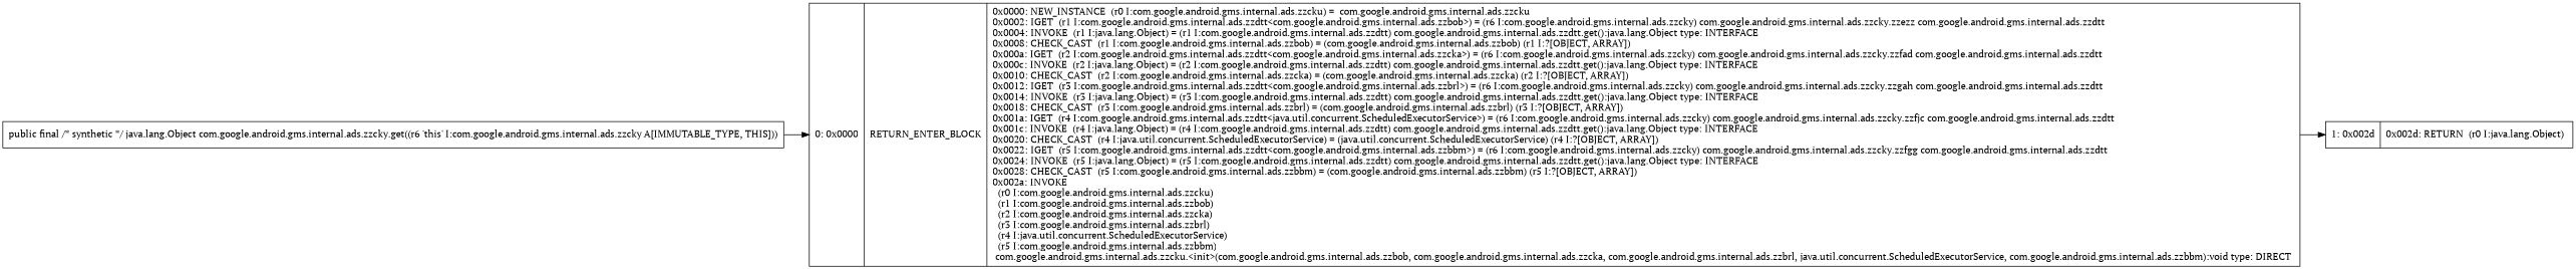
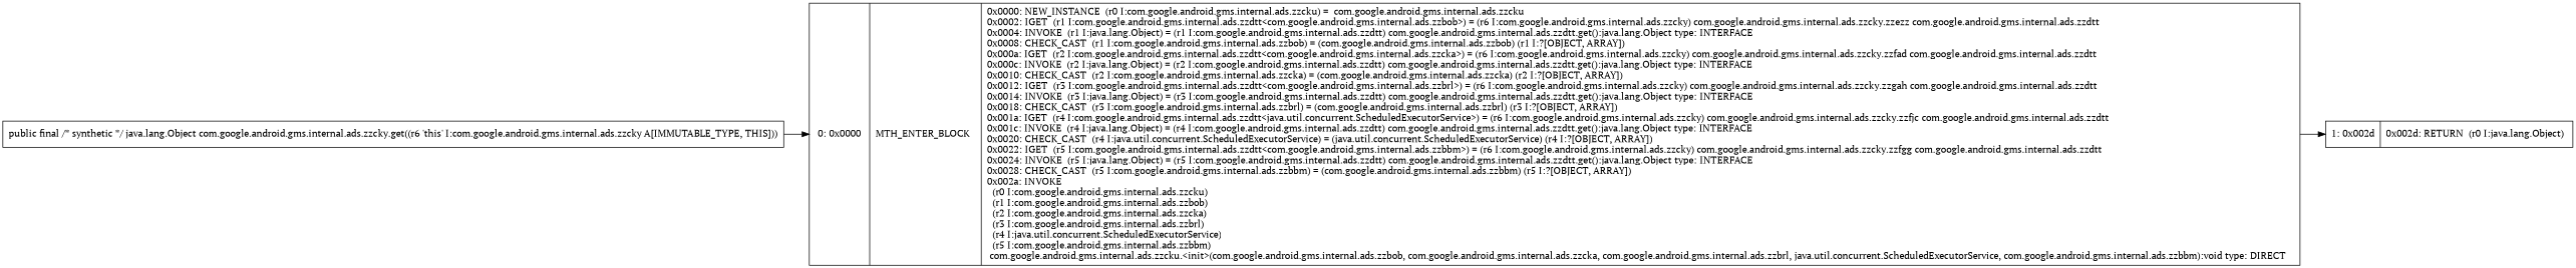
  digraph {
    rankdir=LR
    fontname="PT Serif"
    node [shape=record fontname="PT Serif"]
    edge [fontname="PT Serif"]
-   n1 [label="{0\:\ 0x0000|RETURN_ENTER_BLOCK\l|0x0000: NEW_INSTANCE  (r0 I:com.google.android.gms.internal.ads.zzcku) =  com.google.android.gms.internal.ads.zzcku \l0x0002: IGET  (r1 I:com.google.android.gms.internal.ads.zzdtt\<com.google.android.gms.internal.ads.zzbob\>) = (r6 I:com.google.android.gms.internal.ads.zzcky) com.google.android.gms.internal.ads.zzcky.zzezz com.google.android.gms.internal.ads.zzdtt \l0x0004: INVOKE  (r1 I:java.lang.Object) = (r1 I:com.google.android.gms.internal.ads.zzdtt) com.google.android.gms.internal.ads.zzdtt.get():java.lang.Object type: INTERFACE \l0x0008: CHECK_CAST  (r1 I:com.google.android.gms.internal.ads.zzbob) = (com.google.android.gms.internal.ads.zzbob) (r1 I:?[OBJECT, ARRAY]) \l0x000a: IGET  (r2 I:com.google.android.gms.internal.ads.zzdtt\<com.google.android.gms.internal.ads.zzcka\>) = (r6 I:com.google.android.gms.internal.ads.zzcky) com.google.android.gms.internal.ads.zzcky.zzfad com.google.android.gms.internal.ads.zzdtt \l0x000c: INVOKE  (r2 I:java.lang.Object) = (r2 I:com.google.android.gms.internal.ads.zzdtt) com.google.android.gms.internal.ads.zzdtt.get():java.lang.Object type: INTERFACE \l0x0010: CHECK_CAST  (r2 I:com.google.android.gms.internal.ads.zzcka) = (com.google.android.gms.internal.ads.zzcka) (r2 I:?[OBJECT, ARRAY]) \l0x0012: IGET  (r3 I:com.google.android.gms.internal.ads.zzdtt\<com.google.android.gms.internal.ads.zzbrl\>) = (r6 I:com.google.android.gms.internal.ads.zzcky) com.google.android.gms.internal.ads.zzcky.zzgah com.google.android.gms.internal.ads.zzdtt \l0x0014: INVOKE  (r3 I:java.lang.Object) = (r3 I:com.google.android.gms.internal.ads.zzdtt) com.google.android.gms.internal.ads.zzdtt.get():java.lang.Object type: INTERFACE \l0x0018: CHECK_CAST  (r3 I:com.google.android.gms.internal.ads.zzbrl) = (com.google.android.gms.internal.ads.zzbrl) (r3 I:?[OBJECT, ARRAY]) \l0x001a: IGET  (r4 I:com.google.android.gms.internal.ads.zzdtt\<java.util.concurrent.ScheduledExecutorService\>) = (r6 I:com.google.android.gms.internal.ads.zzcky) com.google.android.gms.internal.ads.zzcky.zzfjc com.google.android.gms.internal.ads.zzdtt \l0x001c: INVOKE  (r4 I:java.lang.Object) = (r4 I:com.google.android.gms.internal.ads.zzdtt) com.google.android.gms.internal.ads.zzdtt.get():java.lang.Object type: INTERFACE \l0x0020: CHECK_CAST  (r4 I:java.util.concurrent.ScheduledExecutorService) = (java.util.concurrent.ScheduledExecutorService) (r4 I:?[OBJECT, ARRAY]) \l0x0022: IGET  (r5 I:com.google.android.gms.internal.ads.zzdtt\<com.google.android.gms.internal.ads.zzbbm\>) = (r6 I:com.google.android.gms.internal.ads.zzcky) com.google.android.gms.internal.ads.zzcky.zzfgg com.google.android.gms.internal.ads.zzdtt \l0x0024: INVOKE  (r5 I:java.lang.Object) = (r5 I:com.google.android.gms.internal.ads.zzdtt) com.google.android.gms.internal.ads.zzdtt.get():java.lang.Object type: INTERFACE \l0x0028: CHECK_CAST  (r5 I:com.google.android.gms.internal.ads.zzbbm) = (com.google.android.gms.internal.ads.zzbbm) (r5 I:?[OBJECT, ARRAY]) \l0x002a: INVOKE  \l  (r0 I:com.google.android.gms.internal.ads.zzcku)\l  (r1 I:com.google.android.gms.internal.ads.zzbob)\l  (r2 I:com.google.android.gms.internal.ads.zzcka)\l  (r3 I:com.google.android.gms.internal.ads.zzbrl)\l  (r4 I:java.util.concurrent.ScheduledExecutorService)\l  (r5 I:com.google.android.gms.internal.ads.zzbbm)\l com.google.android.gms.internal.ads.zzcku.\<init\>(com.google.android.gms.internal.ads.zzbob, com.google.android.gms.internal.ads.zzcka, com.google.android.gms.internal.ads.zzbrl, java.util.concurrent.ScheduledExecutorService, com.google.android.gms.internal.ads.zzbbm):void type: DIRECT \l}"]
+   n1 [label="{0\:\ 0x0000|MTH_ENTER_BLOCK\l|0x0000: NEW_INSTANCE  (r0 I:com.google.android.gms.internal.ads.zzcku) =  com.google.android.gms.internal.ads.zzcku \l0x0002: IGET  (r1 I:com.google.android.gms.internal.ads.zzdtt\<com.google.android.gms.internal.ads.zzbob\>) = (r6 I:com.google.android.gms.internal.ads.zzcky) com.google.android.gms.internal.ads.zzcky.zzezz com.google.android.gms.internal.ads.zzdtt \l0x0004: INVOKE  (r1 I:java.lang.Object) = (r1 I:com.google.android.gms.internal.ads.zzdtt) com.google.android.gms.internal.ads.zzdtt.get():java.lang.Object type: INTERFACE \l0x0008: CHECK_CAST  (r1 I:com.google.android.gms.internal.ads.zzbob) = (com.google.android.gms.internal.ads.zzbob) (r1 I:?[OBJECT, ARRAY]) \l0x000a: IGET  (r2 I:com.google.android.gms.internal.ads.zzdtt\<com.google.android.gms.internal.ads.zzcka\>) = (r6 I:com.google.android.gms.internal.ads.zzcky) com.google.android.gms.internal.ads.zzcky.zzfad com.google.android.gms.internal.ads.zzdtt \l0x000c: INVOKE  (r2 I:java.lang.Object) = (r2 I:com.google.android.gms.internal.ads.zzdtt) com.google.android.gms.internal.ads.zzdtt.get():java.lang.Object type: INTERFACE \l0x0010: CHECK_CAST  (r2 I:com.google.android.gms.internal.ads.zzcka) = (com.google.android.gms.internal.ads.zzcka) (r2 I:?[OBJECT, ARRAY]) \l0x0012: IGET  (r3 I:com.google.android.gms.internal.ads.zzdtt\<com.google.android.gms.internal.ads.zzbrl\>) = (r6 I:com.google.android.gms.internal.ads.zzcky) com.google.android.gms.internal.ads.zzcky.zzgah com.google.android.gms.internal.ads.zzdtt \l0x0014: INVOKE  (r3 I:java.lang.Object) = (r3 I:com.google.android.gms.internal.ads.zzdtt) com.google.android.gms.internal.ads.zzdtt.get():java.lang.Object type: INTERFACE \l0x0018: CHECK_CAST  (r3 I:com.google.android.gms.internal.ads.zzbrl) = (com.google.android.gms.internal.ads.zzbrl) (r3 I:?[OBJECT, ARRAY]) \l0x001a: IGET  (r4 I:com.google.android.gms.internal.ads.zzdtt\<java.util.concurrent.ScheduledExecutorService\>) = (r6 I:com.google.android.gms.internal.ads.zzcky) com.google.android.gms.internal.ads.zzcky.zzfjc com.google.android.gms.internal.ads.zzdtt \l0x001c: INVOKE  (r4 I:java.lang.Object) = (r4 I:com.google.android.gms.internal.ads.zzdtt) com.google.android.gms.internal.ads.zzdtt.get():java.lang.Object type: INTERFACE \l0x0020: CHECK_CAST  (r4 I:java.util.concurrent.ScheduledExecutorService) = (java.util.concurrent.ScheduledExecutorService) (r4 I:?[OBJECT, ARRAY]) \l0x0022: IGET  (r5 I:com.google.android.gms.internal.ads.zzdtt\<com.google.android.gms.internal.ads.zzbbm\>) = (r6 I:com.google.android.gms.internal.ads.zzcky) com.google.android.gms.internal.ads.zzcky.zzfgg com.google.android.gms.internal.ads.zzdtt \l0x0024: INVOKE  (r5 I:java.lang.Object) = (r5 I:com.google.android.gms.internal.ads.zzdtt) com.google.android.gms.internal.ads.zzdtt.get():java.lang.Object type: INTERFACE \l0x0028: CHECK_CAST  (r5 I:com.google.android.gms.internal.ads.zzbbm) = (com.google.android.gms.internal.ads.zzbbm) (r5 I:?[OBJECT, ARRAY]) \l0x002a: INVOKE  \l  (r0 I:com.google.android.gms.internal.ads.zzcku)\l  (r1 I:com.google.android.gms.internal.ads.zzbob)\l  (r2 I:com.google.android.gms.internal.ads.zzcka)\l  (r3 I:com.google.android.gms.internal.ads.zzbrl)\l  (r4 I:java.util.concurrent.ScheduledExecutorService)\l  (r5 I:com.google.android.gms.internal.ads.zzbbm)\l com.google.android.gms.internal.ads.zzcku.\<init\>(com.google.android.gms.internal.ads.zzbob, com.google.android.gms.internal.ads.zzcka, com.google.android.gms.internal.ads.zzbrl, java.util.concurrent.ScheduledExecutorService, com.google.android.gms.internal.ads.zzbbm):void type: DIRECT \l}"]
    n2 [label="{1\:\ 0x002d|0x002d: RETURN  (r0 I:java.lang.Object) \l}"]
    n3 [label="{public final \/* synthetic *\/ java.lang.Object com.google.android.gms.internal.ads.zzcky.get((r6 'this' I:com.google.android.gms.internal.ads.zzcky A[IMMUTABLE_TYPE, THIS])) }"]
    n1 -> n2
    n3 -> n1
  }
